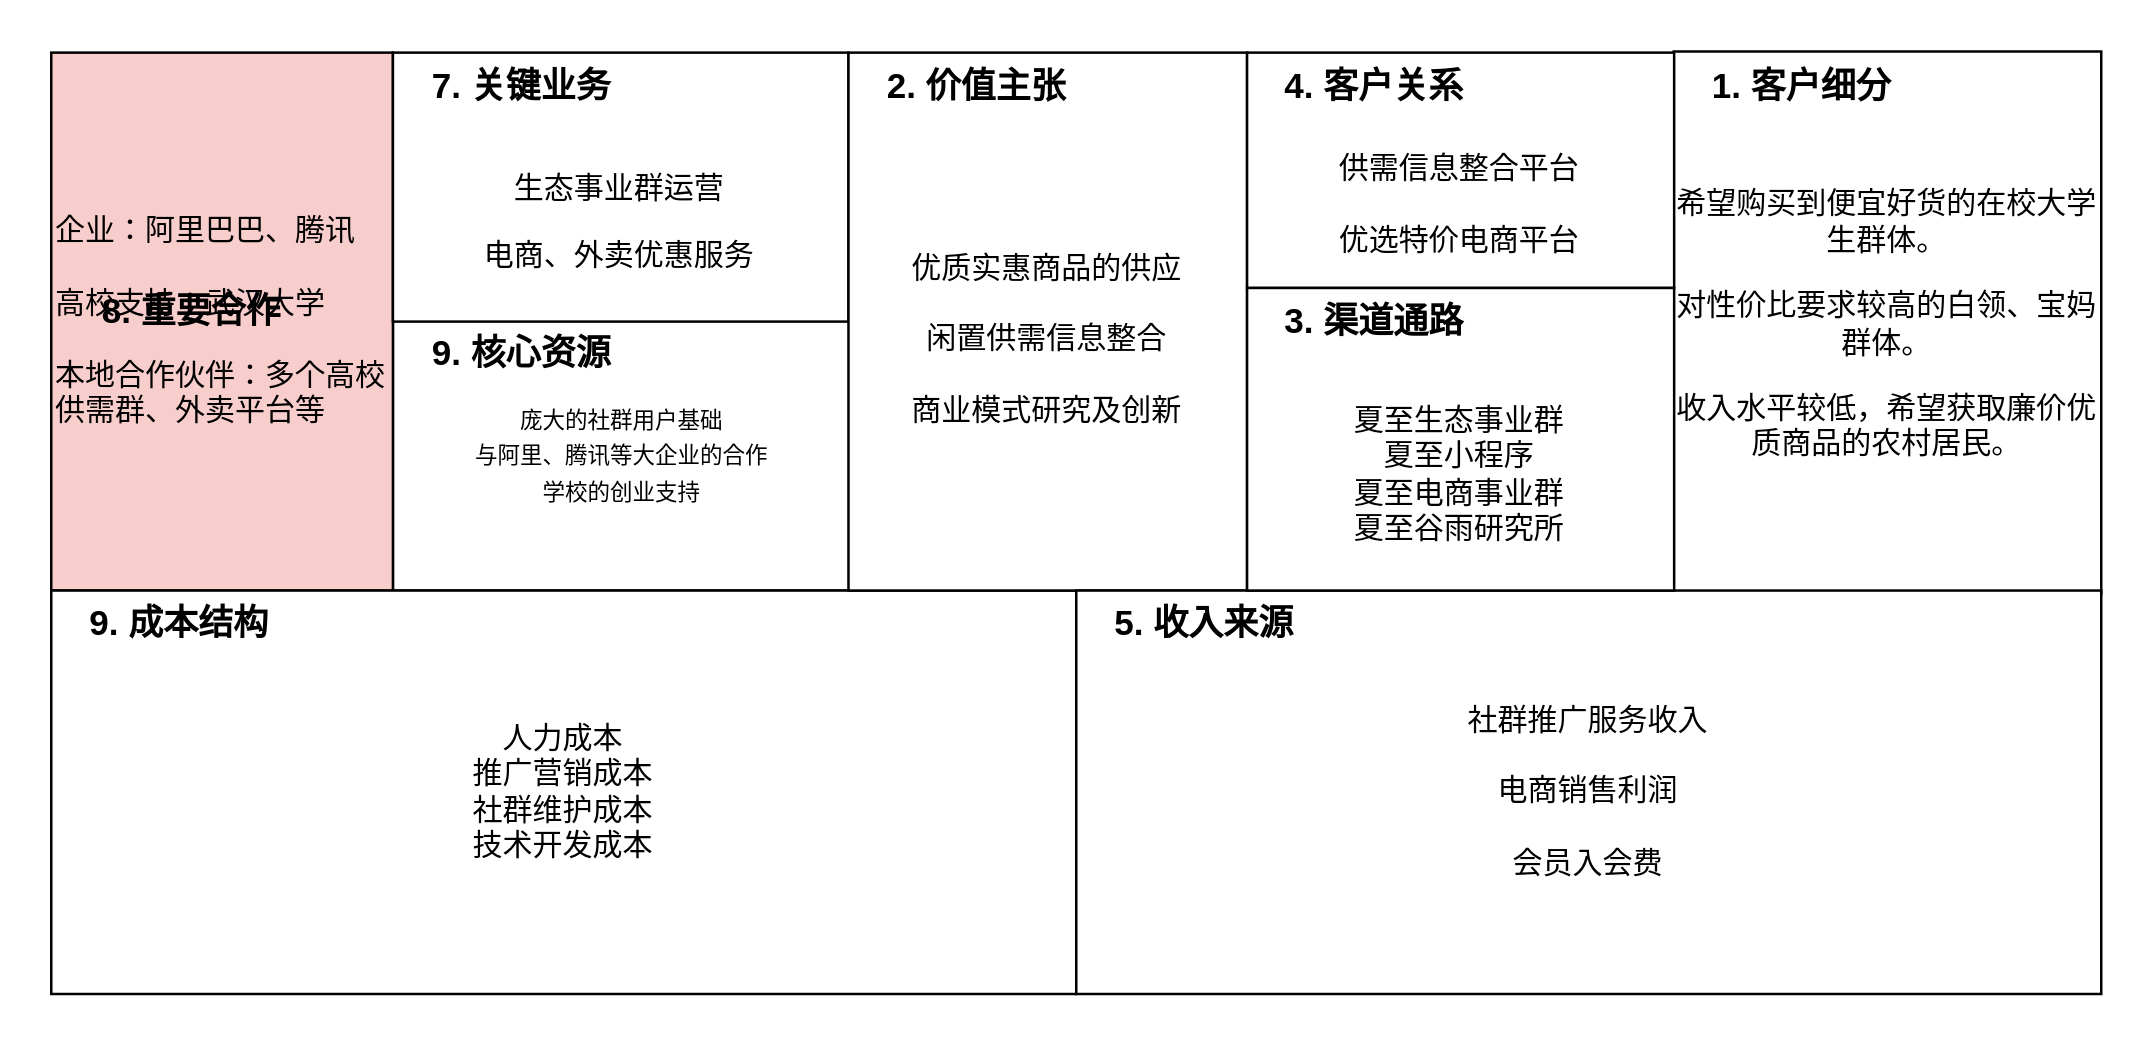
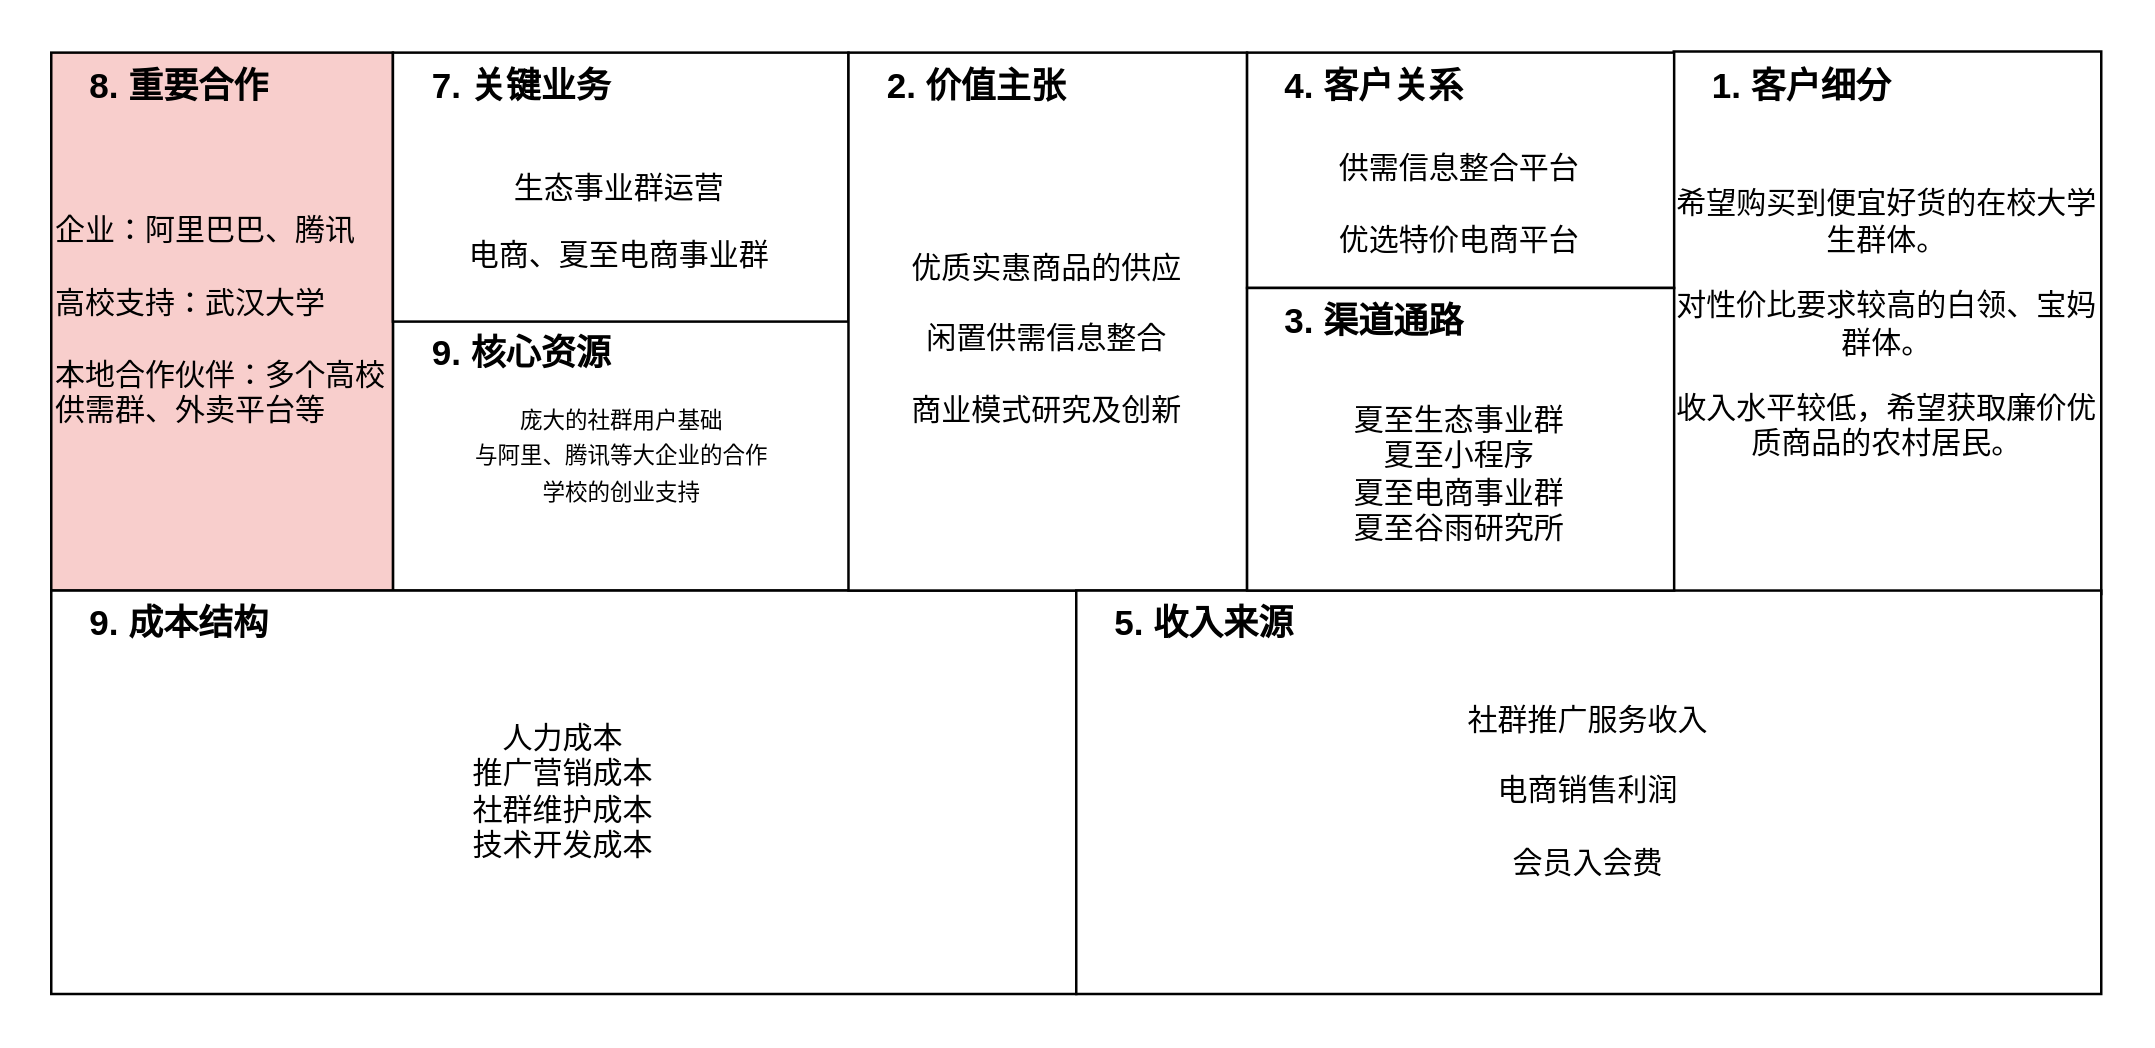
  <mxCell id="0" />
  <mxCell id="1" parent="0" />
  <mxCell id="2" value="&lt;p class=&quot;MsoNormal&quot;&gt;希望购买到便宜好货的在校大学生群体。&lt;span lang=&quot;EN-US&quot;&gt;&lt;/span&gt;&lt;/p&gt;&lt;p class=&quot;MsoNormal&quot;&gt;对性价比要求较高的白领、宝妈群体。&lt;span lang=&quot;EN-US&quot;&gt;&lt;/span&gt;&lt;/p&gt;&lt;p class=&quot;MsoNormal&quot;&gt;&lt;span&gt;&lt;font style=&quot;font-size: 12px&quot;&gt;收入水平较低，希望获取廉价优质商品的农村居民。&lt;/font&gt;&lt;/span&gt;&lt;br&gt;&lt;/p&gt;" style="rounded=0;whiteSpace=wrap;html=1;" vertex="1" parent="1"><mxGeometry x="669" y="20" width="171" height="217" as="geometry" /></mxCell>
  <mxCell id="3" value="&lt;font style=&quot;font-size: 9px&quot;&gt;庞大的社群用户基础&lt;br&gt;与阿里、腾讯等大企业的合作&lt;br&gt;学校的创业支持&lt;/font&gt;" style="rounded=0;whiteSpace=wrap;html=1;" parent="1" vertex="1"><mxGeometry x="156.67" y="127.25" width="183.33" height="108.37" as="geometry" /></mxCell>
  <mxCell id="4" value="企业：阿里巴巴、腾讯&lt;br&gt;&lt;br&gt;高校支持：武汉大学&lt;br&gt;&lt;br&gt;本地合作伙伴：多个高校供需群、外卖平台等" style="rounded=0;whiteSpace=wrap;html=1;align=left;fillColor=#f8cecc;" parent="1" vertex="1"><mxGeometry x="20" y="20.448" width="136.667" height="215.172" as="geometry" /></mxCell>
  <mxCell id="5" value="人力成本&lt;br&gt;推广营销成本&lt;br&gt;社群维护成本&lt;br&gt;技术开发成本" style="rounded=0;whiteSpace=wrap;html=1;" parent="1" vertex="1"><mxGeometry x="20" y="235.621" width="410.0" height="161.379" as="geometry" /></mxCell>
  <mxCell id="6" value="" style="rounded=0;whiteSpace=wrap;html=1;" parent="1" vertex="1"><mxGeometry x="156.667" y="20.448" width="182.222" height="107.586" as="geometry" /></mxCell>
  <mxCell id="7" value="" style="rounded=0;whiteSpace=wrap;html=1;" parent="1" vertex="1"><mxGeometry x="338.889" y="20.448" width="159.444" height="215.172" as="geometry" /></mxCell>
  <mxCell id="8" value="社群推广服务收入&lt;br&gt;&lt;br&gt;电商销售利润&lt;br&gt;&lt;br&gt;会员入会费" style="rounded=0;whiteSpace=wrap;html=1;" parent="1" vertex="1"><mxGeometry x="430" y="235.621" width="410.0" height="161.379" as="geometry" /></mxCell>
  <mxCell id="9" value="" style="rounded=0;whiteSpace=wrap;html=1;" parent="1" vertex="1"><mxGeometry x="498.333" y="20.448" width="170.833" height="94.138" as="geometry" /></mxCell>
  <mxCell id="10" value="" style="rounded=0;whiteSpace=wrap;html=1;" parent="1" vertex="1"><mxGeometry x="498.333" y="114.586" width="170.833" height="121.034" as="geometry" /></mxCell>
  <mxCell id="11" value="&lt;font style=&quot;font-size: 14px&quot;&gt;&lt;b&gt;4. 客户关系&lt;/b&gt;&lt;/font&gt;" style="text;html=1;strokeColor=none;fillColor=none;align=center;verticalAlign=middle;whiteSpace=wrap;rounded=0;" parent="1" vertex="1"><mxGeometry x="498.333" y="20.448" width="102.5" height="26.897" as="geometry" /></mxCell>
  <mxCell id="12" value="供需信息整合平台&lt;br&gt;&lt;br&gt;优选特价电商平台" style="text;html=1;strokeColor=none;fillColor=none;align=center;verticalAlign=middle;whiteSpace=wrap;rounded=0;" parent="1" vertex="1"><mxGeometry x="498.333" y="47.345" width="170.833" height="67.241" as="geometry" /></mxCell>
  <mxCell id="13" value="&lt;font style=&quot;font-size: 14px&quot;&gt;&lt;b&gt;3. 渠道通路&lt;/b&gt;&lt;/font&gt;" style="text;html=1;strokeColor=none;fillColor=none;align=center;verticalAlign=middle;whiteSpace=wrap;rounded=0;" parent="1" vertex="1"><mxGeometry x="498.333" y="114.586" width="102.5" height="26.897" as="geometry" /></mxCell>
  <mxCell id="14" value="夏至生态事业群&lt;br&gt;夏至小程序&lt;br&gt;夏至电商事业群&lt;br&gt;夏至谷雨研究所" style="text;html=1;strokeColor=none;fillColor=none;align=center;verticalAlign=middle;whiteSpace=wrap;rounded=0;" parent="1" vertex="1"><mxGeometry x="498.333" y="141.483" width="170.833" height="94.138" as="geometry" /></mxCell>
  <mxCell id="15" value="&lt;font style=&quot;font-size: 14px&quot;&gt;&lt;b&gt;2. 价值主张&lt;/b&gt;&lt;/font&gt;" style="text;html=1;strokeColor=none;fillColor=none;align=center;verticalAlign=middle;whiteSpace=wrap;rounded=0;" parent="1" vertex="1"><mxGeometry x="338.889" y="20.448" width="102.5" height="26.897" as="geometry" /></mxCell>
  <mxCell id="16" value="&lt;div&gt;&lt;span&gt;优质实惠商品的供应&lt;/span&gt;&lt;/div&gt;&lt;div&gt;&lt;span&gt;&lt;br&gt;&lt;/span&gt;&lt;/div&gt;&lt;div&gt;&lt;span&gt;闲置供需信息整合&lt;/span&gt;&lt;/div&gt;&lt;div&gt;&lt;span&gt;&lt;br&gt;&lt;/span&gt;&lt;/div&gt;&lt;div&gt;&lt;span&gt;商业模式研究及创新&lt;/span&gt;&lt;/div&gt;" style="text;html=1;strokeColor=none;fillColor=none;align=center;verticalAlign=middle;whiteSpace=wrap;rounded=0;" parent="1" vertex="1"><mxGeometry x="338.889" y="47.345" width="159.444" height="174.828" as="geometry" /></mxCell>
- <mxCell id="17" value="&lt;p class=&quot;MsoNormal&quot;&gt;生态事业群运营&lt;span lang=&quot;EN-US&quot;&gt;&lt;/span&gt;&lt;/p&gt;&lt;p class=&quot;MsoNormal&quot;&gt;电商、外卖优惠服务&lt;span lang=&quot;EN-US&quot;&gt;&lt;/span&gt;&lt;/p&gt;" style="text;html=1;strokeColor=none;fillColor=none;align=center;verticalAlign=middle;whiteSpace=wrap;rounded=0;" parent="1" vertex="1"><mxGeometry x="162.361" y="47.345" width="170.833" height="80.69" as="geometry" /></mxCell>
+ <mxCell id="17" value="&lt;p class=&quot;MsoNormal&quot;&gt;生态事业群运营&lt;span lang=&quot;EN-US&quot;&gt;&lt;/span&gt;&lt;/p&gt;&lt;p class=&quot;MsoNormal&quot;&gt;电商、夏至电商事业群&lt;span lang=&quot;EN-US&quot;&gt;&lt;/span&gt;&lt;/p&gt;" style="text;html=1;strokeColor=none;fillColor=none;align=center;verticalAlign=middle;whiteSpace=wrap;rounded=0;" parent="1" vertex="1"><mxGeometry x="162.361" y="47.345" width="170.833" height="80.69" as="geometry" /></mxCell>
  <mxCell id="18" value="&lt;font style=&quot;font-size: 14px&quot;&gt;&lt;b&gt;7. 关键业务&lt;/b&gt;&lt;/font&gt;" style="text;html=1;strokeColor=none;fillColor=none;align=center;verticalAlign=middle;whiteSpace=wrap;rounded=0;" parent="1" vertex="1"><mxGeometry x="156.667" y="20.448" width="102.5" height="26.897" as="geometry" /></mxCell>
- <mxCell id="19" value="&lt;span style=&quot;font-size: 14px&quot;&gt;&lt;b&gt;8. 重要合作&lt;/b&gt;&lt;/span&gt;" style="text;html=1;strokeColor=none;fillColor=none;align=center;verticalAlign=middle;whiteSpace=wrap;rounded=0;" parent="1" vertex="1"><mxGeometry x="25" y="110.448" width="102.5" height="26.897" as="geometry" /></mxCell>
+ <mxCell id="19" value="&lt;span style=&quot;font-size: 14px&quot;&gt;&lt;b&gt;8. 重要合作&lt;/b&gt;&lt;/span&gt;" style="text;html=1;strokeColor=none;fillColor=none;align=center;verticalAlign=middle;whiteSpace=wrap;rounded=0;" parent="1" vertex="1"><mxGeometry x="20" y="20.448" width="102.5" height="26.897" as="geometry" /></mxCell>
  <mxCell id="20" value="&lt;font style=&quot;font-size: 14px&quot;&gt;&lt;b&gt;9. 核心资源&lt;/b&gt;&lt;/font&gt;" style="text;html=1;strokeColor=none;fillColor=none;align=center;verticalAlign=middle;whiteSpace=wrap;rounded=0;" parent="1" vertex="1"><mxGeometry x="156.667" y="128.034" width="102.5" height="26.897" as="geometry" /></mxCell>
  <mxCell id="21" value="&lt;font style=&quot;font-size: 14px&quot;&gt;&lt;b&gt;5. 收入来源&lt;/b&gt;&lt;/font&gt;" style="text;html=1;strokeColor=none;fillColor=none;align=center;verticalAlign=middle;whiteSpace=wrap;rounded=0;" parent="1" vertex="1"><mxGeometry x="430.003" y="235.616" width="102.5" height="26.897" as="geometry" /></mxCell>
  <mxCell id="22" value="&lt;font style=&quot;font-size: 14px&quot;&gt;&lt;b&gt;9. 成本结构&lt;/b&gt;&lt;/font&gt;" style="text;html=1;strokeColor=none;fillColor=none;align=center;verticalAlign=middle;whiteSpace=wrap;rounded=0;" parent="1" vertex="1"><mxGeometry x="20.003" y="235.616" width="102.5" height="26.897" as="geometry" /></mxCell>
  <mxCell id="23" value="&lt;font style=&quot;font-size: 14px&quot;&gt;&lt;b&gt;1. 客户细分&lt;/b&gt;&lt;/font&gt;" style="text;html=1;strokeColor=none;fillColor=none;align=center;verticalAlign=middle;whiteSpace=wrap;rounded=0;" vertex="1" parent="1"><mxGeometry x="669.163" y="20.448" width="102.5" height="26.897" as="geometry" /></mxCell>
